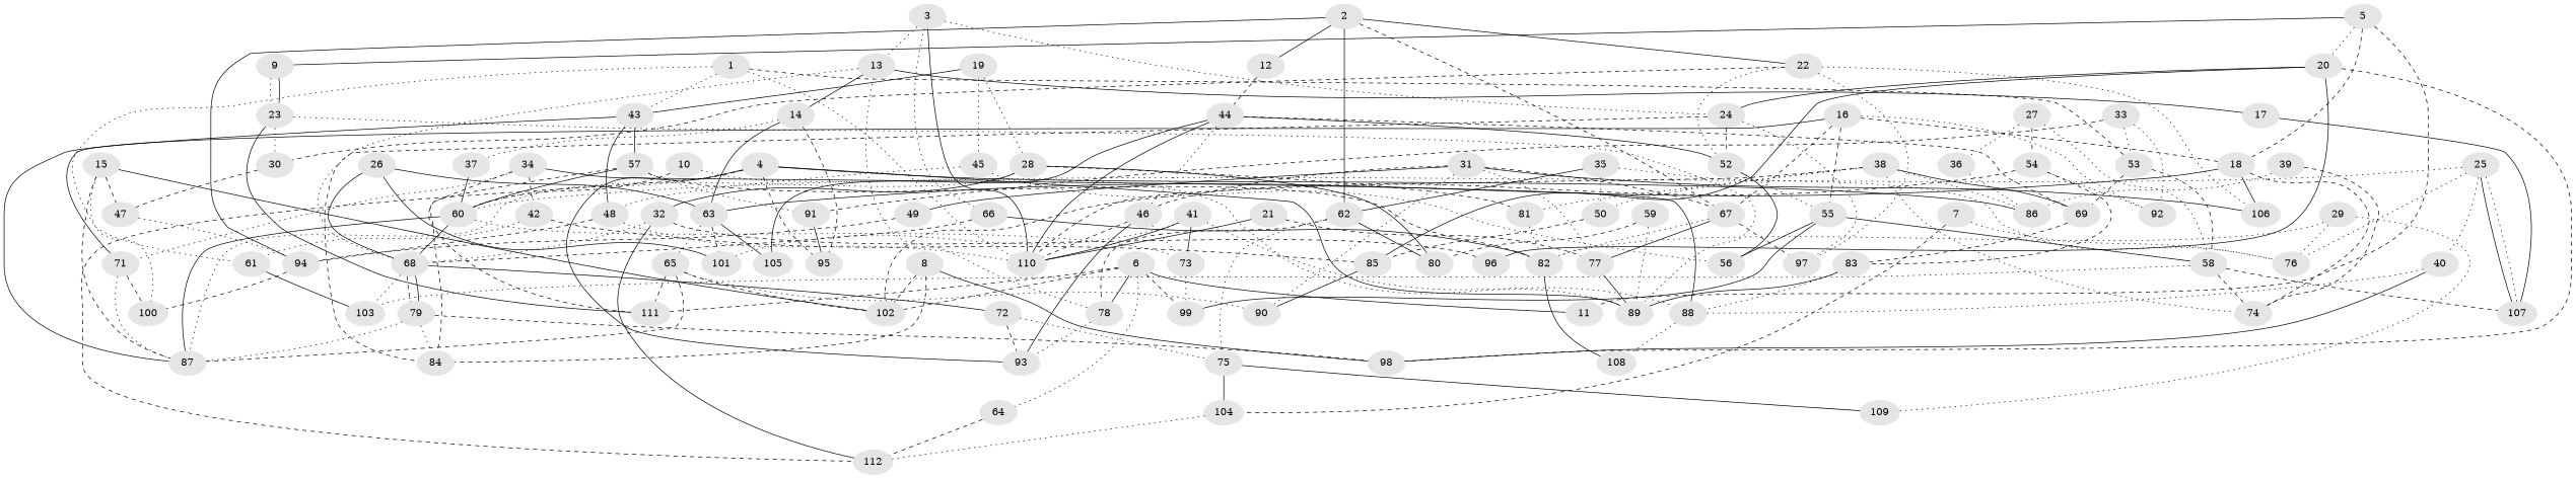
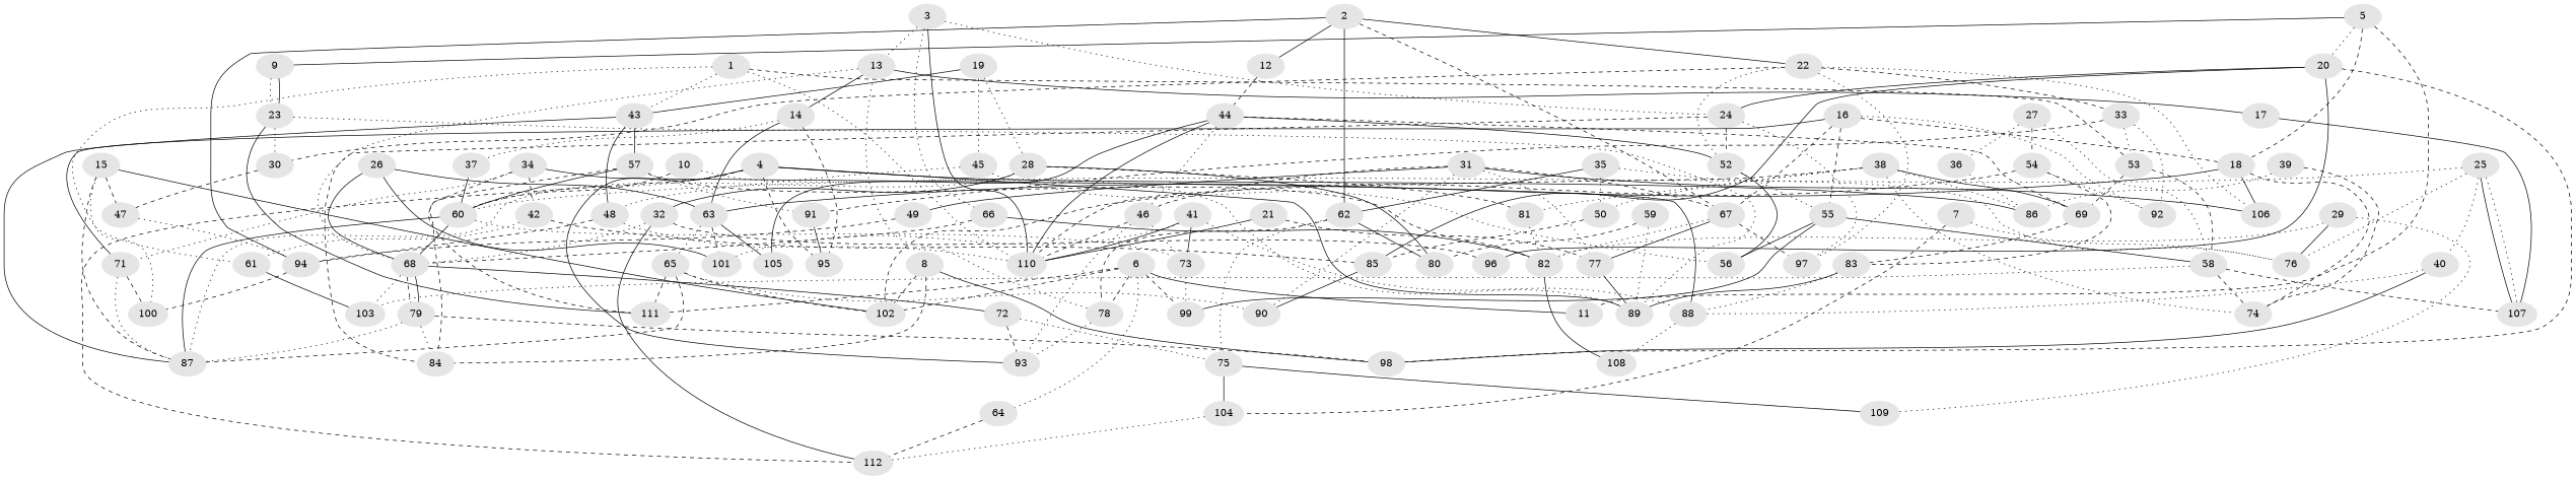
  graph {
    node [color=gray90 style=filled]
    edge [style=dotted]
    1
    43
    53
    61
    110
    87
    48
    57
    58
    69
    103
    2
    12
    22
    62
    67
    94
    44
    106
    30
    33
    52
    97
    78
    80
    75
    77
    82
    100
    3
    13
    24
    66
    14
    17
    68
    84
    4
    60
    86
    89
    93
    95
    112
    73
    5
    9
    11
    18
    20
    23
    63
    74
    98
    85
    96
    6
    64
    99
    102
    111
    7
    76
    104
    8
    10
    46
    105
    37
    107
    72
    79
    101
    65
    15
    47
    16
    55
    71
    92
    56
    19
    28
    45
    32
    81
    90
    21
    91
    25
    40
    88
    26
    27
    36
    54
    83
    29
    109
    108
    31
    49
    34
    42
    35
    50
    38
    39
    41
    59
    1 -- 43
    1 -- 53 [style=dashed]
    1 -- 61
    1 -- 110
    43 -- 87 [style=solid]
    43 -- 48 [style=solid]
    43 -- 57 [style=solid]
    53 -- 58 [style=dashed]
    53 -- 69 [style=dashed]
    61 -- 103 [style=solid]
    48 -- 110
    48 -- 94 [style=dashed]
    57 -- 82 [style=dashed]
    57 -- 84 [style=dashed]
    57 -- 60 [style=solid]
    57 -- 91
    58 -- 103
    58 -- 74 [style=dashed]
    58 -- 107 [style=dashed]
    69 -- 83 [style=dashed]
    2 -- 12 [style=solid]
    2 -- 22 [style=solid]
    2 -- 62 [style=solid]
    2 -- 67 [style=dashed]
    2 -- 94 [style=solid]
    12 -- 44 [style=dashed]
    22 -- 106
    22 -- 30 [style=dashed]
+   22 -- 33 [style=dashed]
    22 -- 52
    22 -- 97
    62 -- 78 [style=dashed]
    62 -- 80 [style=solid]
    62 -- 75
    67 -- 97 [style=dashed]
    67 -- 77 [style=solid]
    67 -- 82
    94 -- 100 [style=dashed]
    44 -- 110 [style=solid]
    44 -- 69 [style=dashed]
    44 -- 52 [style=solid]
    44 -- 46
    44 -- 105 [style=solid]
    30 -- 47 [style=dashed]
    33 -- 53
    33 -- 92
    33 -- 91 [style=dashed]
    52 -- 55
    52 -- 56 [style=solid]
    78 -- 93
    75 -- 104 [style=solid]
    75 -- 109 [style=solid]
    77 -- 89 [style=solid]
    82 -- 108 [style=solid]
    3 -- 110 [style=solid]
    3 -- 13
    3 -- 24
    3 -- 66
    13 -- 78
    13 -- 14 [style=solid]
    13 -- 17 [style=solid]
    13 -- 68
    24 -- 52 [style=dashed]
    24 -- 97
    24 -- 84 [style=dashed]
    66 -- 82 [style=solid]
    66 -- 68 [style=dashed]
    14 -- 95 [style=dashed]
    14 -- 63 [style=solid]
    14 -- 37
    17 -- 107 [style=solid]
    68 -- 103
    68 -- 72 [style=solid]
    68 -- 79 [style=dashed]
    68 -- 79 [style=solid]
    4 -- 60
    4 -- 86 [style=solid]
    4 -- 89 [style=solid]
    4 -- 93 [style=solid]
    4 -- 95 [style=dashed]
    4 -- 112 [style=dashed]
    60 -- 87 [style=solid]
    60 -- 68 [style=solid]
    60 -- 73
    73 -- 99
    5 -- 9 [style=solid]
    5 -- 11 [style=dashed]
    5 -- 18 [style=dashed]
    5 -- 20
    9 -- 23
    9 -- 23 [style=solid]
    18 -- 106 [style=solid]
    18 -- 63 [style=solid]
    18 -- 74 [style=dashed]
    20 -- 24 [style=solid]
    20 -- 98 [style=dashed]
    20 -- 85 [style=solid]
    20 -- 96 [style=solid]
    23 -- 30
    23 -- 89
    23 -- 111 [style=solid]
    63 -- 105 [style=solid]
    63 -- 101 [style=dashed]
    63 -- 65
    85 -- 90 [style=solid]
-   6 -- 78 [style=solid]
+   6 -- 78 [style=dashed]
    6 -- 11 [style=solid]
    6 -- 64
    6 -- 99 [style=dashed]
    6 -- 102 [style=dashed]
    6 -- 111 [style=dashed]
    64 -- 112 [style=dashed]
    7 -- 76
    7 -- 104 [style=dashed]
    104 -- 112
    8 -- 84 [style=dashed]
    8 -- 98 [style=solid]
    8 -- 102 [style=dashed]
    10 -- 60 [style=dashed]
    10 -- 89
    46 -- 110 [style=dashed]
-   46 -- 93 [style=solid]
+   46 -- 93
    46 -- 73
    37 -- 60 [style=solid]
    72 -- 75
    72 -- 93 [style=dashed]
    79 -- 87
    79 -- 84
    79 -- 98 [style=dashed]
    65 -- 87 [style=dashed]
    65 -- 102 [style=dashed]
    65 -- 111 [style=dashed]
    65 -- 90
    15 -- 87 [style=dashed]
    15 -- 100
    15 -- 102 [style=solid]
    15 -- 47 [style=dashed]
    47 -- 94
    16 -- 67 [style=dashed]
    16 -- 18 [style=dashed]
    16 -- 55 [style=dashed]
    16 -- 71 [style=solid]
    16 -- 92
    55 -- 58 [style=solid]
    55 -- 99 [style=solid]
    55 -- 56 [style=solid]
    71 -- 87
    71 -- 100 [style=dashed]
    19 -- 43 [style=solid]
    19 -- 28
    19 -- 45
    28 -- 87
    28 -- 80 [style=solid]
    28 -- 32 [style=solid]
    28 -- 81 [style=dashed]
    45 -- 48
    45 -- 56
    32 -- 68
    32 -- 112 [style=solid]
    32 -- 96 [style=dashed]
    81 -- 82
    21 -- 110 [style=solid]
    21 -- 77 [style=dashed]
    91 -- 95 [style=solid]
    25 -- 60
    25 -- 76
    25 -- 107 [style=solid]
    25 -- 107
    25 -- 40
    40 -- 98 [style=solid]
    40 -- 88
    88 -- 108
    26 -- 68 [style=solid]
    26 -- 63 [style=solid]
    26 -- 101 [style=solid]
    27 -- 58
    27 -- 36
    27 -- 54 [style=dashed]
    36 -- 86
    54 -- 102 [style=dashed]
    54 -- 92
    54 -- 83 [style=dashed]
    83 -- 89 [style=solid]
    83 -- 88
    29 -- 82
-   29 -- 76
+   29 -- 76 [style=solid]
    29 -- 109
    31 -- 67 [style=dashed]
    31 -- 106 [style=solid]
    31 -- 77
    31 -- 46 [style=dashed]
    31 -- 90
    31 -- 49 [style=solid]
    49 -- 94 [style=dashed]
    34 -- 111 [style=dashed]
    34 -- 71
    34 -- 88 [style=solid]
    34 -- 42 [style=dashed]
    42 -- 61
    42 -- 85 [style=dashed]
    35 -- 62 [style=solid]
    35 -- 76
    35 -- 50
    50 -- 85 [style=dashed]
    38 -- 110 [style=dashed]
    38 -- 69 [style=solid]
    38 -- 86
    38 -- 74
    38 -- 81
    38 -- 50
    39 -- 86
    39 -- 74 [style=dashed]
    41 -- 110 [style=solid]
    41 -- 73 [style=solid]
    41 -- 101
    41 -- 88
    59 -- 80 [style=dashed]
    59 -- 89
  }
